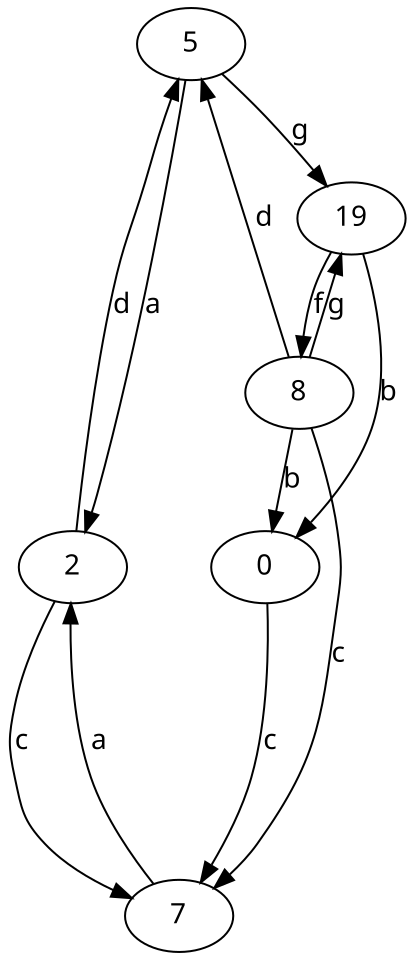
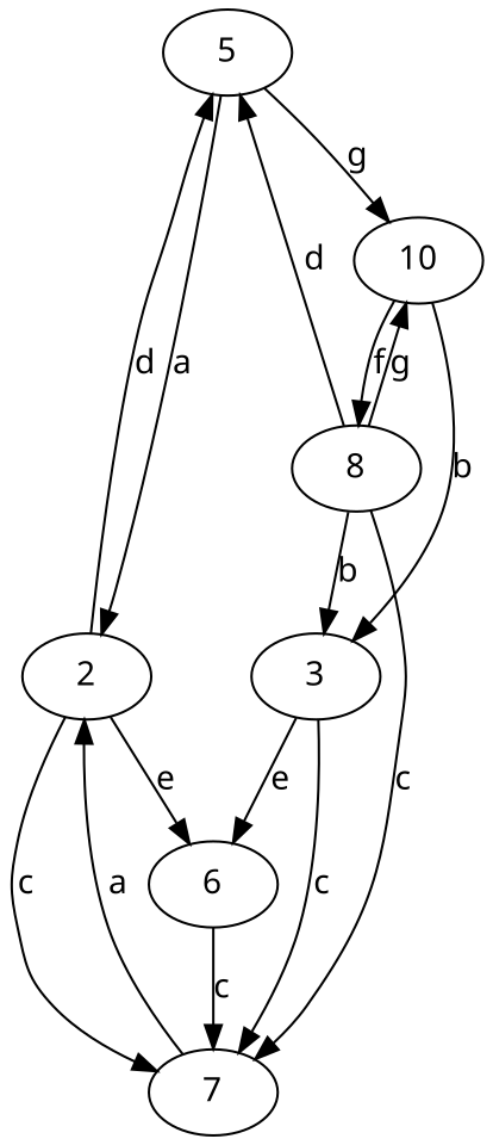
  strict digraph {
    fontname="Noto Sans"
    node [fontname="Noto Sans"]
    edge [fontname="Noto Sans"]
    5
    2
-   10 [label=19]
+   10
    n4 [label=7]
+   6
    8
-   3 [label=0]
+   3
    5 -> 2 [label=a]
    5 -> 10 [label=g]
    2 -> 5 [label=d]
    2 -> n4 [label=c]
+   2 -> 6 [label=e]
    10 -> 8 [label=f]
    10 -> 3 [label=b]
    n4 -> 2 [label=a]
+   6 -> n4 [label=c]
    8 -> 5 [label=d]
    8 -> 10 [label=g]
    8 -> n4 [label=c]
    8 -> 3 [label=b]
    3 -> n4 [label=c]
+   3 -> 6 [label=e]
  }
